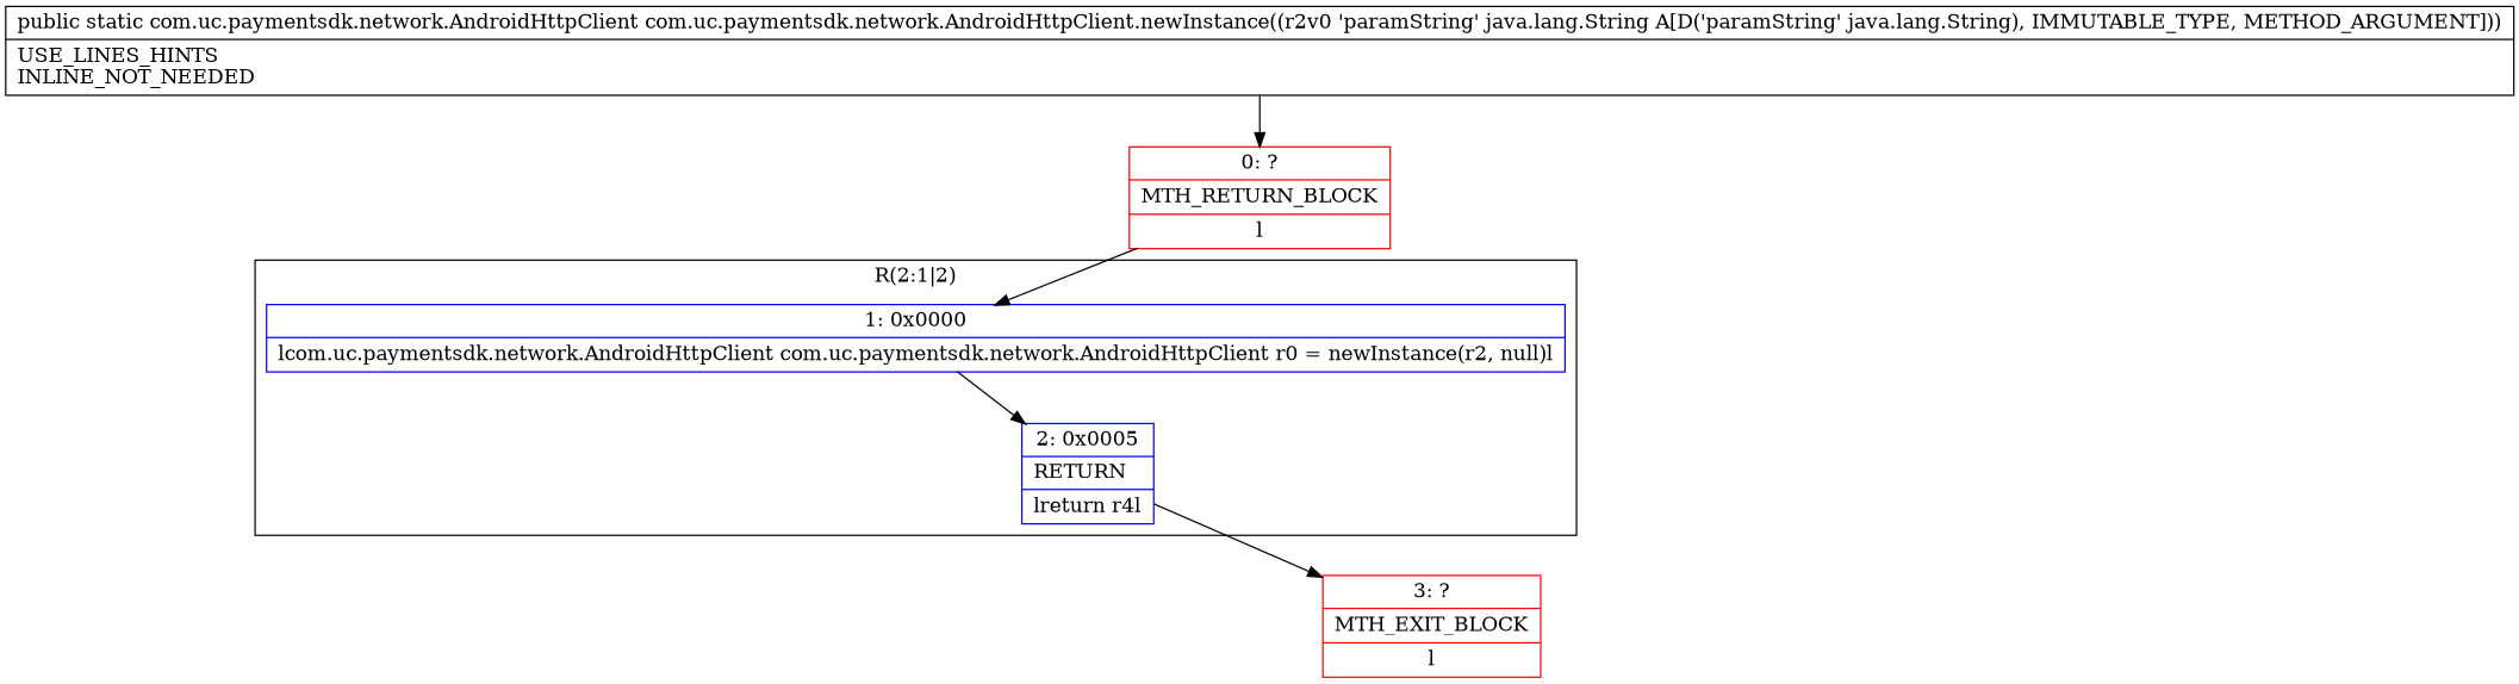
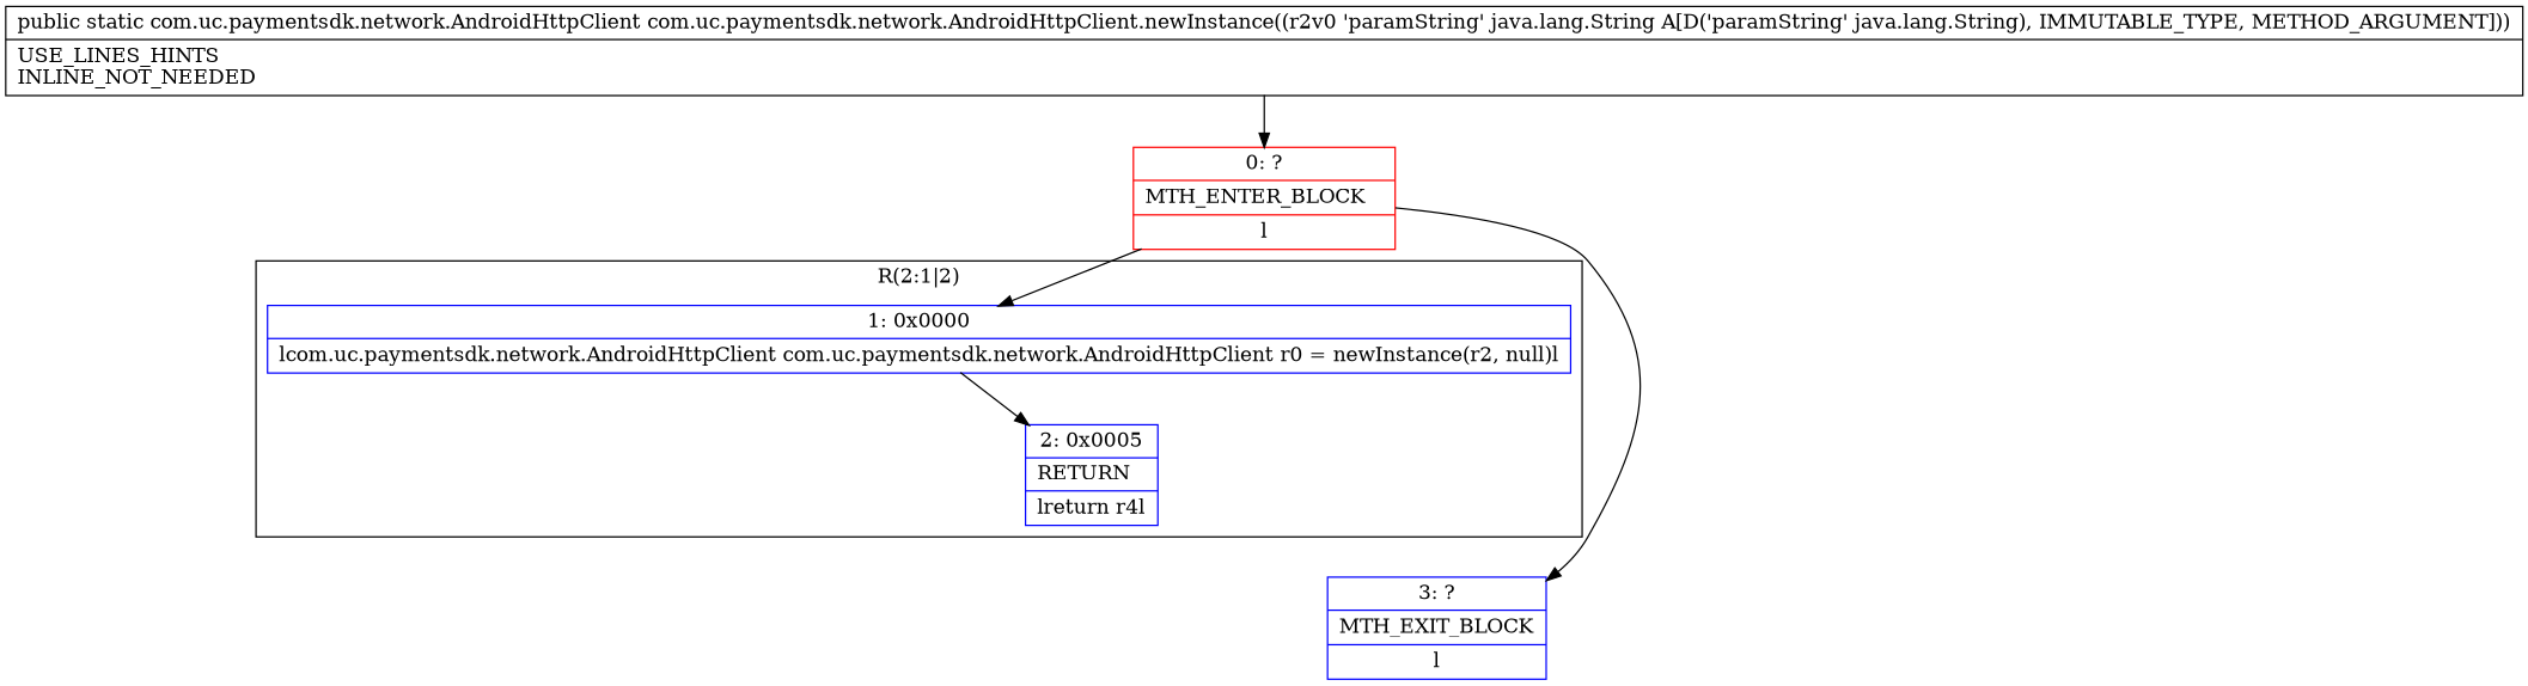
  digraph {
    node [color=blue shape=record]
    n1 [label="{1\:\ 0x0000|lcom.uc.paymentsdk.network.AndroidHttpClient com.uc.paymentsdk.network.AndroidHttpClient r0 = newInstance(r2, null)l}"]
    n2 [label="{2\:\ 0x0005|RETURN\l|lreturn r4l}"]
-   n3 [color=red label="{3\:\ ?|MTH_EXIT_BLOCK\l|l}"]
-   n4 [color=red label="{0\:\ ?|MTH_RETURN_BLOCK\l|l}"]
+   n3 [label="{3\:\ ?|MTH_EXIT_BLOCK\l|l}"]
+   n4 [color=red label="{0\:\ ?|MTH_ENTER_BLOCK\l|l}"]
    n5 [label="{public static com.uc.paymentsdk.network.AndroidHttpClient com.uc.paymentsdk.network.AndroidHttpClient.newInstance((r2v0 'paramString' java.lang.String A[D('paramString' java.lang.String), IMMUTABLE_TYPE, METHOD_ARGUMENT]))  | USE_LINES_HINTS\lINLINE_NOT_NEEDED\l}" color=""]
    subgraph cluster_1 {
      label="R(2:1|2)"
      n1
      n2
    }
    n1 -> n2
-   n2 -> n3
+   n4 -> n3
    n4 -> n1
    n5 -> n4
  }
